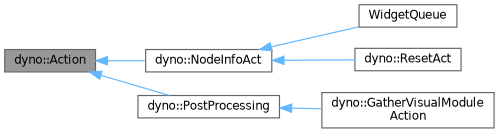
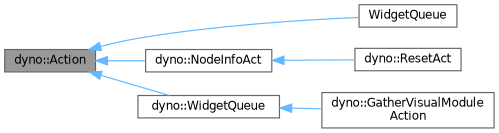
  digraph {
    rankdir=LR
    node [color=gray40 fillcolor=white fontname=Helvetica fontsize=10 shape=box style=filled]
    edge [color=steelblue1 dir=back fontname=Helvetica fontsize=10 labelfontname=Helvetica labelfontsize=10 style=solid]
    n1 [fillcolor=grey60 fontcolor=black height=0.2 label="dyno::Action" width=0.4]
    n2 [height=0.2 label=WidgetQueue width=0.4]
    n3 [height=0.2 label="dyno::NodeInfoAct" width=0.4]
-   n4 [height=0.2 label="dyno::PostProcessing" width=0.4]
+   n4 [height=0.2 label="dyno::WidgetQueue" width=0.4]
    n5 [height=0.2 label="dyno::GatherVisualModule\lAction" width=0.4]
    n6 [height=0.2 label="dyno::ResetAct" width=0.4]
-   n3 -> n2
+   n1 -> n2
    n1 -> n3
    n1 -> n4
    n3 -> n6
    n4 -> n5
  }
